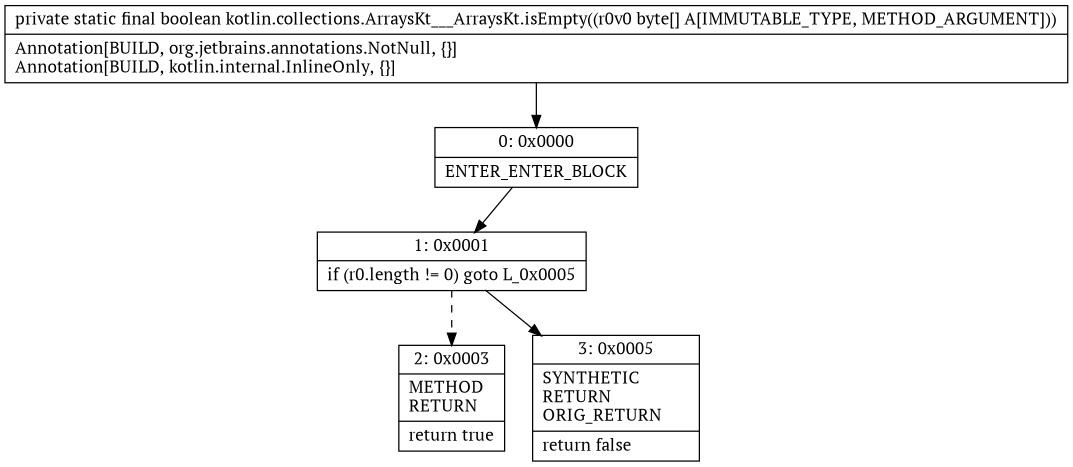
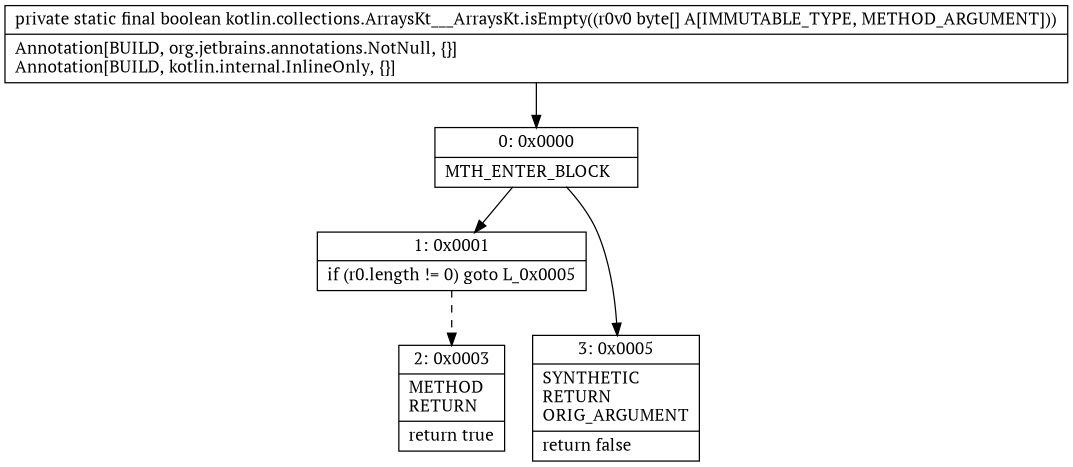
  digraph {
    fontname="PT Serif"
    node [fontname="PT Serif" shape=record]
    edge [fontname="PT Serif"]
-   n1 [label="{0\:\ 0x0000|ENTER_ENTER_BLOCK\l}"]
+   n1 [label="{0\:\ 0x0000|MTH_ENTER_BLOCK\l}"]
    n2 [label="{1\:\ 0x0001|if (r0.length != 0) goto L_0x0005\l}"]
    n3 [label="{2\:\ 0x0003|METHOD\lRETURN\l|return true\l}"]
-   n4 [label="{3\:\ 0x0005|SYNTHETIC\lRETURN\lORIG_RETURN\l|return false\l}"]
+   n4 [label="{3\:\ 0x0005|SYNTHETIC\lRETURN\lORIG_ARGUMENT\l|return false\l}"]
    n5 [label="{private static final boolean kotlin.collections.ArraysKt___ArraysKt.isEmpty((r0v0 byte[] A[IMMUTABLE_TYPE, METHOD_ARGUMENT]))  | Annotation[BUILD, org.jetbrains.annotations.NotNull, \{\}]\lAnnotation[BUILD, kotlin.internal.InlineOnly, \{\}]\l}"]
    n1 -> n2
    n2 -> n3 [style=dashed]
-   n2 -> n4
+   n1 -> n4
    n5 -> n1
  }
